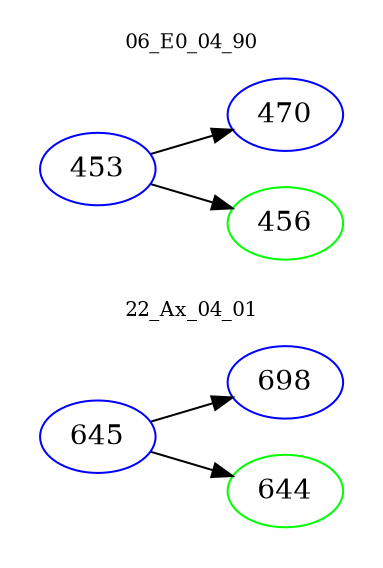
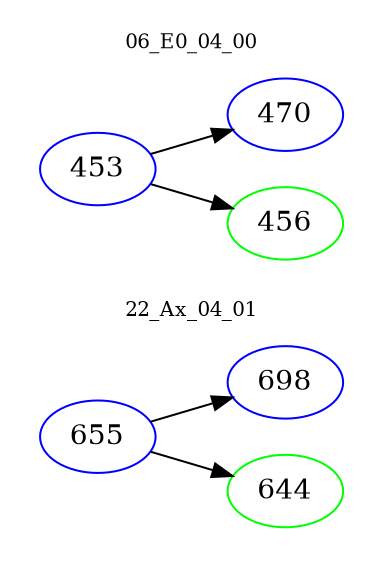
  digraph {
    rankdir=LR
    node [color=blue]
    edge [color=black]
-   n1 [label=645]
+   n1 [label=655]
    n2 [color=green label=644]
    n3 [label=698]
    n4 [label=453]
    n5 [color=green label=456]
    n6 [label=470]
    subgraph cluster_1 {
      color=white
      fontsize=10
      label="22_Ax_04_01"
      n1
      n2
      n3
    }
    subgraph cluster_2 {
      color=white
      fontsize=10
-     label="06_E0_04_90"
+     label="06_E0_04_00"
      n4
      n5
      n6
    }
    n1 -> n2
    n1 -> n3
    n4 -> n5
    n4 -> n6
  }
